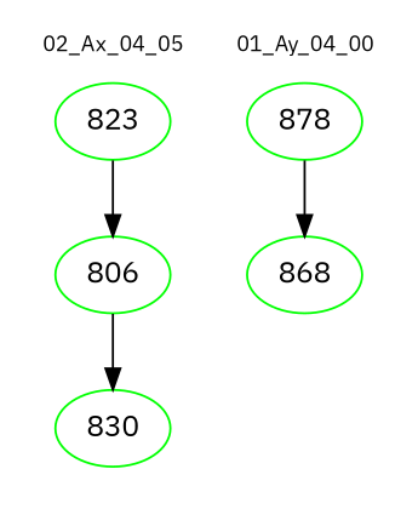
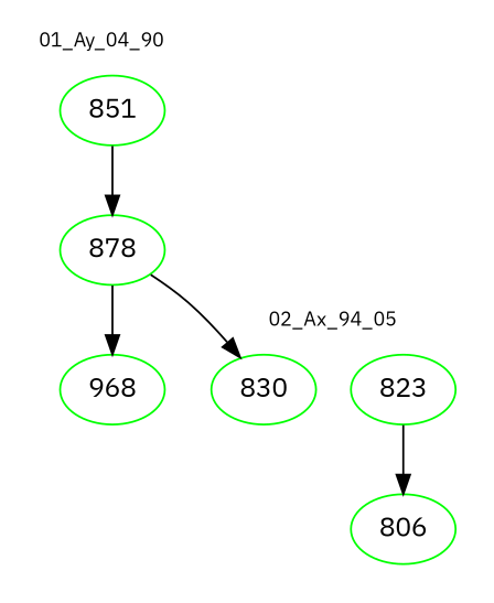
  digraph {
    fontname="IBM Plex Sans"
    node [color=green fontname="IBM Plex Sans"]
    edge [color=black fontname="IBM Plex Sans"]
    n1 [label=823]
    n2 [label=806]
    n3 [label=830]
+   n4 [label=851]
    n5 [label=878]
-   n6 [label=868]
+   n6 [label=968]
    subgraph cluster_1 {
      color=white
      fontsize=10
-     label="02_Ax_04_05"
+     label="02_Ax_94_05"
      n1
      n2
      n3
    }
    subgraph cluster_2 {
      color=white
      fontsize=10
-     label="01_Ay_04_00"
+     label="01_Ay_04_90"
+     n4
      n5
      n6
    }
    n1 -> n2
-   n2 -> n3
+   n5 -> n3
+   n4 -> n5
    n5 -> n6
  }
